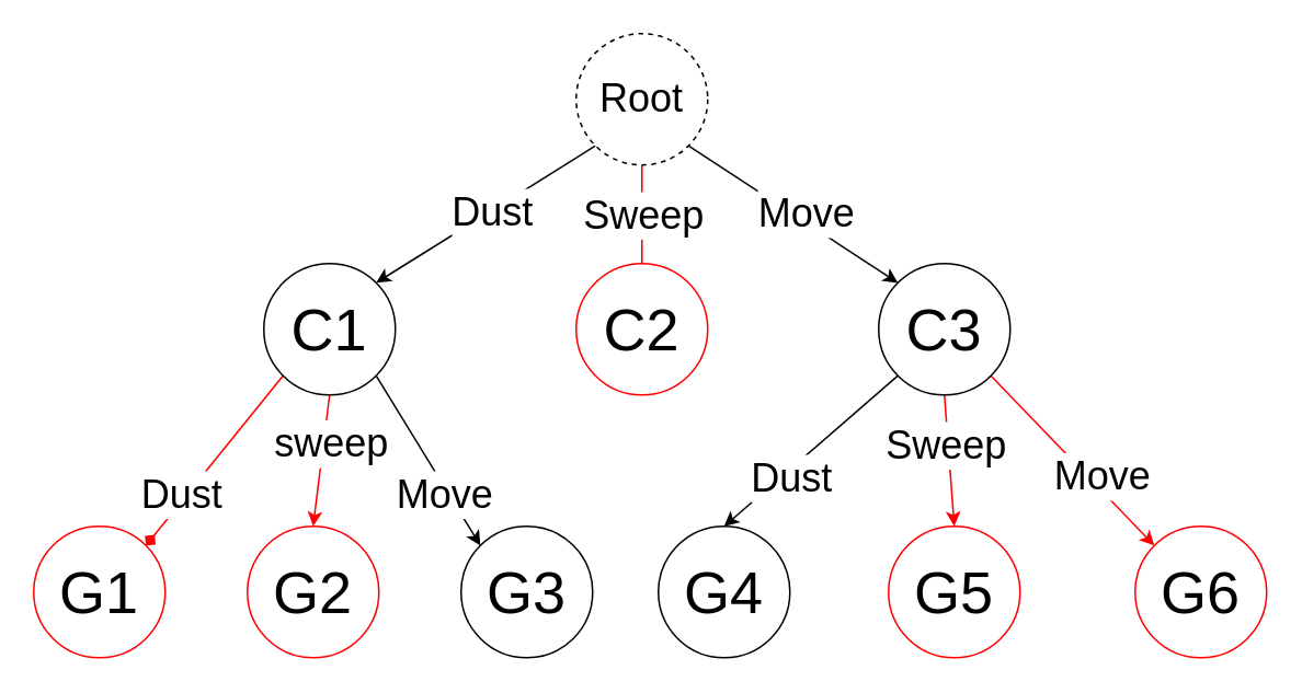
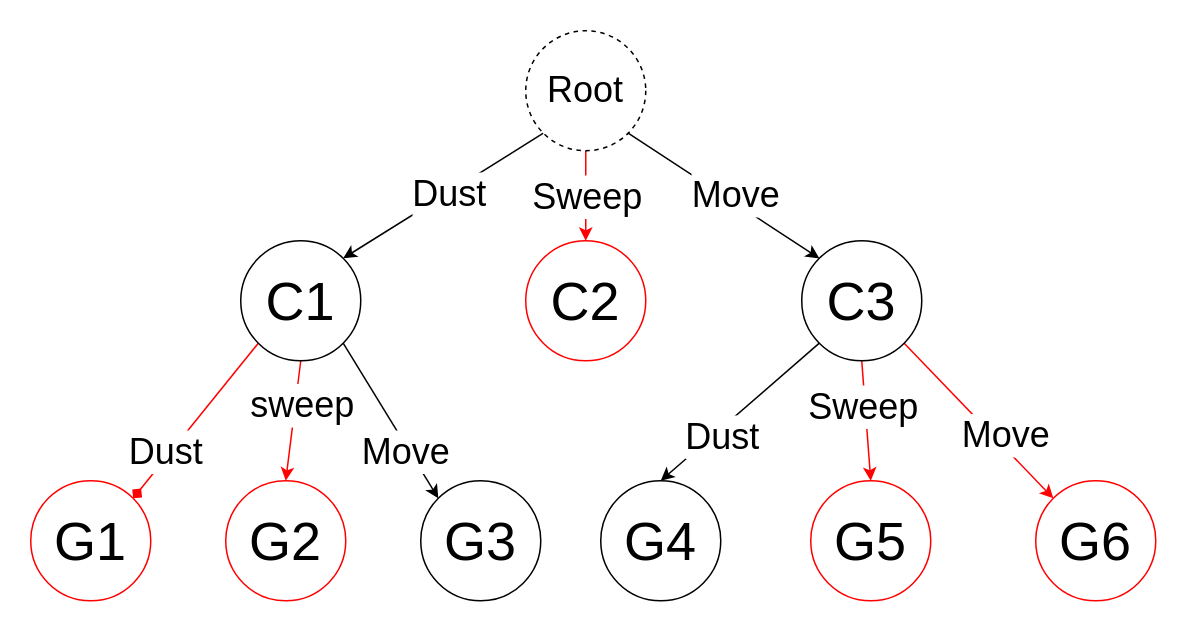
  <mxCell id="0" />
  <mxCell id="1" parent="0" />
  <mxCell id="2" style="rounded=0;orthogonalLoop=1;jettySize=auto;html=1;exitX=0;exitY=1;exitDx=0;exitDy=0;entryX=1;entryY=0;entryDx=0;entryDy=0;" edge="1" parent="1" source="8" target="15"><mxGeometry relative="1" as="geometry" /></mxCell>
  <mxCell id="3" value="&lt;font style=&quot;font-size: 24px;&quot;&gt;Dust&lt;/font&gt;" style="edgeLabel;html=1;align=center;verticalAlign=middle;resizable=0;points=[];" vertex="1" connectable="0" parent="2"><mxGeometry x="0.127" y="1" relative="1" as="geometry"><mxPoint x="12" y="-8" as="offset" /></mxGeometry></mxCell>
  <mxCell id="4" style="rounded=0;orthogonalLoop=1;jettySize=auto;html=1;exitX=1;exitY=1;exitDx=0;exitDy=0;entryX=0;entryY=0;entryDx=0;entryDy=0;" edge="1" parent="1" source="8" target="22"><mxGeometry relative="1" as="geometry" /></mxCell>
  <mxCell id="5" value="&lt;font style=&quot;font-size: 24px;&quot;&gt;Move&lt;/font&gt;" style="edgeLabel;html=1;align=center;verticalAlign=middle;resizable=0;points=[];" vertex="1" connectable="0" parent="4"><mxGeometry x="-0.247" y="-1" relative="1" as="geometry"><mxPoint x="24" y="9" as="offset" /></mxGeometry></mxCell>
- <mxCell id="6" style="rounded=0;orthogonalLoop=1;jettySize=auto;html=1;exitX=0.5;exitY=1;exitDx=0;exitDy=0;entryX=0.5;entryY=0;entryDx=0;entryDy=0;strokeColor=#FF0000;endArrow=none;" edge="1" parent="1" source="8" target="28"><mxGeometry relative="1" as="geometry"><Array as="points" /></mxGeometry></mxCell>
+ <mxCell id="6" style="rounded=0;orthogonalLoop=1;jettySize=auto;html=1;exitX=0.5;exitY=1;exitDx=0;exitDy=0;entryX=0.5;entryY=0;entryDx=0;entryDy=0;strokeColor=#FF0000;" edge="1" parent="1" source="8" target="28"><mxGeometry relative="1" as="geometry"><Array as="points" /></mxGeometry></mxCell>
  <mxCell id="7" value="&lt;font style=&quot;font-size: 24px;&quot;&gt;Sweep&lt;/font&gt;" style="edgeLabel;html=1;align=center;verticalAlign=middle;resizable=0;points=[];" vertex="1" connectable="0" parent="6"><mxGeometry x="0.039" y="-3" relative="1" as="geometry"><mxPoint x="3" y="-1" as="offset" /></mxGeometry></mxCell>
  <mxCell id="8" value="&lt;font style=&quot;font-size: 24px;&quot;&gt;Root&lt;/font&gt;" style="ellipse;whiteSpace=wrap;html=1;aspect=fixed;dashed=1;" vertex="1" parent="1"><mxGeometry x="350" y="20" width="80" height="80" as="geometry" /></mxCell>
  <mxCell id="9" style="rounded=0;orthogonalLoop=1;jettySize=auto;html=1;exitX=0;exitY=1;exitDx=0;exitDy=0;entryX=1;entryY=0;entryDx=0;entryDy=0;strokeColor=#FF0000;endArrow=diamond;" edge="1" parent="1" source="15" target="23"><mxGeometry relative="1" as="geometry" /></mxCell>
  <mxCell id="10" value="&lt;font style=&quot;font-size: 24px;&quot;&gt;Dust&lt;/font&gt;" style="edgeLabel;html=1;align=center;verticalAlign=middle;resizable=0;points=[];" vertex="1" connectable="0" parent="9"><mxGeometry x="0.047" y="-2" relative="1" as="geometry"><mxPoint x="-17" y="19" as="offset" /></mxGeometry></mxCell>
  <mxCell id="11" style="rounded=0;orthogonalLoop=1;jettySize=auto;html=1;exitX=1;exitY=1;exitDx=0;exitDy=0;entryX=0;entryY=0;entryDx=0;entryDy=0;" edge="1" parent="1" source="15" target="24"><mxGeometry relative="1" as="geometry" /></mxCell>
  <mxCell id="12" value="&lt;font style=&quot;font-size: 24px;&quot;&gt;Move&lt;/font&gt;" style="edgeLabel;html=1;align=center;verticalAlign=middle;resizable=0;points=[];" vertex="1" connectable="0" parent="11"><mxGeometry x="-0.042" y="5" relative="1" as="geometry"><mxPoint x="7" y="25" as="offset" /></mxGeometry></mxCell>
  <mxCell id="13" style="rounded=0;orthogonalLoop=1;jettySize=auto;html=1;exitX=0.5;exitY=1;exitDx=0;exitDy=0;strokeColor=#FF0000;entryX=0.5;entryY=0;entryDx=0;entryDy=0;" edge="1" parent="1" source="15" target="29"><mxGeometry relative="1" as="geometry"><mxPoint x="180" y="199.35" as="sourcePoint" /><mxPoint x="122.811" y="300.001" as="targetPoint" /><Array as="points" /></mxGeometry></mxCell>
  <mxCell id="14" value="&lt;font style=&quot;font-size: 24px;&quot;&gt;sweep&lt;/font&gt;" style="edgeLabel;html=1;align=center;verticalAlign=middle;resizable=0;points=[];" vertex="1" connectable="0" parent="13"><mxGeometry x="-0.098" y="-1" relative="1" as="geometry"><mxPoint x="6" y="-6" as="offset" /></mxGeometry></mxCell>
  <mxCell id="15" value="&lt;font style=&quot;font-size: 36px;&quot;&gt;C1&lt;/font&gt;" style="ellipse;whiteSpace=wrap;html=1;aspect=fixed;" vertex="1" parent="1"><mxGeometry x="160" y="160" width="80" height="80" as="geometry" /></mxCell>
  <mxCell id="16" style="rounded=0;orthogonalLoop=1;jettySize=auto;html=1;exitX=1;exitY=1;exitDx=0;exitDy=0;entryX=0;entryY=0;entryDx=0;entryDy=0;strokeColor=#FF0000;" edge="1" parent="1" source="22" target="26"><mxGeometry relative="1" as="geometry" /></mxCell>
  <mxCell id="17" value="&lt;font style=&quot;font-size: 24px;&quot;&gt;Move&lt;/font&gt;" style="edgeLabel;html=1;align=center;verticalAlign=middle;resizable=0;points=[];" vertex="1" connectable="0" parent="16"><mxGeometry x="-0.433" y="3" relative="1" as="geometry"><mxPoint x="37" y="34" as="offset" /></mxGeometry></mxCell>
  <mxCell id="18" style="rounded=0;orthogonalLoop=1;jettySize=auto;html=1;exitX=0.5;exitY=1;exitDx=0;exitDy=0;entryX=0.5;entryY=0;entryDx=0;entryDy=0;strokeColor=#FF0000;" edge="1" parent="1" source="22" target="25"><mxGeometry relative="1" as="geometry"><mxPoint x="579.996" y="250.004" as="sourcePoint" /><mxPoint x="652.564" y="343.436" as="targetPoint" /></mxGeometry></mxCell>
  <mxCell id="19" value="&lt;font style=&quot;font-size: 24px;&quot;&gt;Sweep&lt;/font&gt;" style="edgeLabel;html=1;align=center;verticalAlign=middle;resizable=0;points=[];" vertex="1" connectable="0" parent="18"><mxGeometry x="0.034" y="-2" relative="1" as="geometry"><mxPoint x="-1" y="-11" as="offset" /></mxGeometry></mxCell>
  <mxCell id="20" style="rounded=0;orthogonalLoop=1;jettySize=auto;html=1;exitX=0;exitY=1;exitDx=0;exitDy=0;entryX=0.5;entryY=0;entryDx=0;entryDy=0;" edge="1" parent="1" source="22" target="27"><mxGeometry relative="1" as="geometry" /></mxCell>
  <mxCell id="21" value="&lt;font style=&quot;font-size: 24px;&quot;&gt;Dust&lt;/font&gt;" style="edgeLabel;html=1;align=center;verticalAlign=middle;resizable=0;points=[];" vertex="1" connectable="0" parent="20"><mxGeometry x="0.133" y="-1" relative="1" as="geometry"><mxPoint x="-5" y="11" as="offset" /></mxGeometry></mxCell>
  <mxCell id="22" value="&lt;font style=&quot;font-size: 36px;&quot;&gt;C3&lt;/font&gt;" style="ellipse;whiteSpace=wrap;html=1;aspect=fixed;" vertex="1" parent="1"><mxGeometry x="534" y="160" width="80" height="80" as="geometry" /></mxCell>
  <mxCell id="23" value="&lt;font style=&quot;font-size: 36px;&quot;&gt;G1&lt;/font&gt;" style="ellipse;whiteSpace=wrap;html=1;aspect=fixed;strokeColor=#FF0000;" vertex="1" parent="1"><mxGeometry x="20" y="320" width="80" height="80" as="geometry" /></mxCell>
  <mxCell id="24" value="&lt;font style=&quot;font-size: 36px;&quot;&gt;G3&lt;/font&gt;" style="ellipse;whiteSpace=wrap;html=1;aspect=fixed;" vertex="1" parent="1"><mxGeometry x="280" y="320" width="80" height="80" as="geometry" /></mxCell>
  <mxCell id="25" value="&lt;font style=&quot;font-size: 36px;&quot;&gt;G5&lt;/font&gt;" style="ellipse;whiteSpace=wrap;html=1;aspect=fixed;strokeColor=#FF0000;" vertex="1" parent="1"><mxGeometry x="540" y="320" width="80" height="80" as="geometry" /></mxCell>
  <mxCell id="26" value="&lt;font style=&quot;font-size: 36px;&quot;&gt;G6&lt;/font&gt;" style="ellipse;whiteSpace=wrap;html=1;aspect=fixed;strokeColor=#FF0000;" vertex="1" parent="1"><mxGeometry x="690" y="320" width="80" height="80" as="geometry" /></mxCell>
  <mxCell id="27" value="&lt;font style=&quot;font-size: 36px;&quot;&gt;G4&lt;/font&gt;" style="ellipse;whiteSpace=wrap;html=1;aspect=fixed;" vertex="1" parent="1"><mxGeometry x="400" y="320" width="80" height="80" as="geometry" /></mxCell>
  <mxCell id="28" value="&lt;font style=&quot;font-size: 36px;&quot;&gt;C2&lt;/font&gt;" style="ellipse;whiteSpace=wrap;html=1;aspect=fixed;strokeColor=#FF0000;" vertex="1" parent="1"><mxGeometry x="350" y="160" width="80" height="80" as="geometry" /></mxCell>
  <mxCell id="29" value="&lt;font style=&quot;font-size: 36px;&quot;&gt;G2&lt;/font&gt;" style="ellipse;whiteSpace=wrap;html=1;aspect=fixed;strokeColor=#FF0000;" vertex="1" parent="1"><mxGeometry x="150" y="320" width="80" height="80" as="geometry" /></mxCell>
